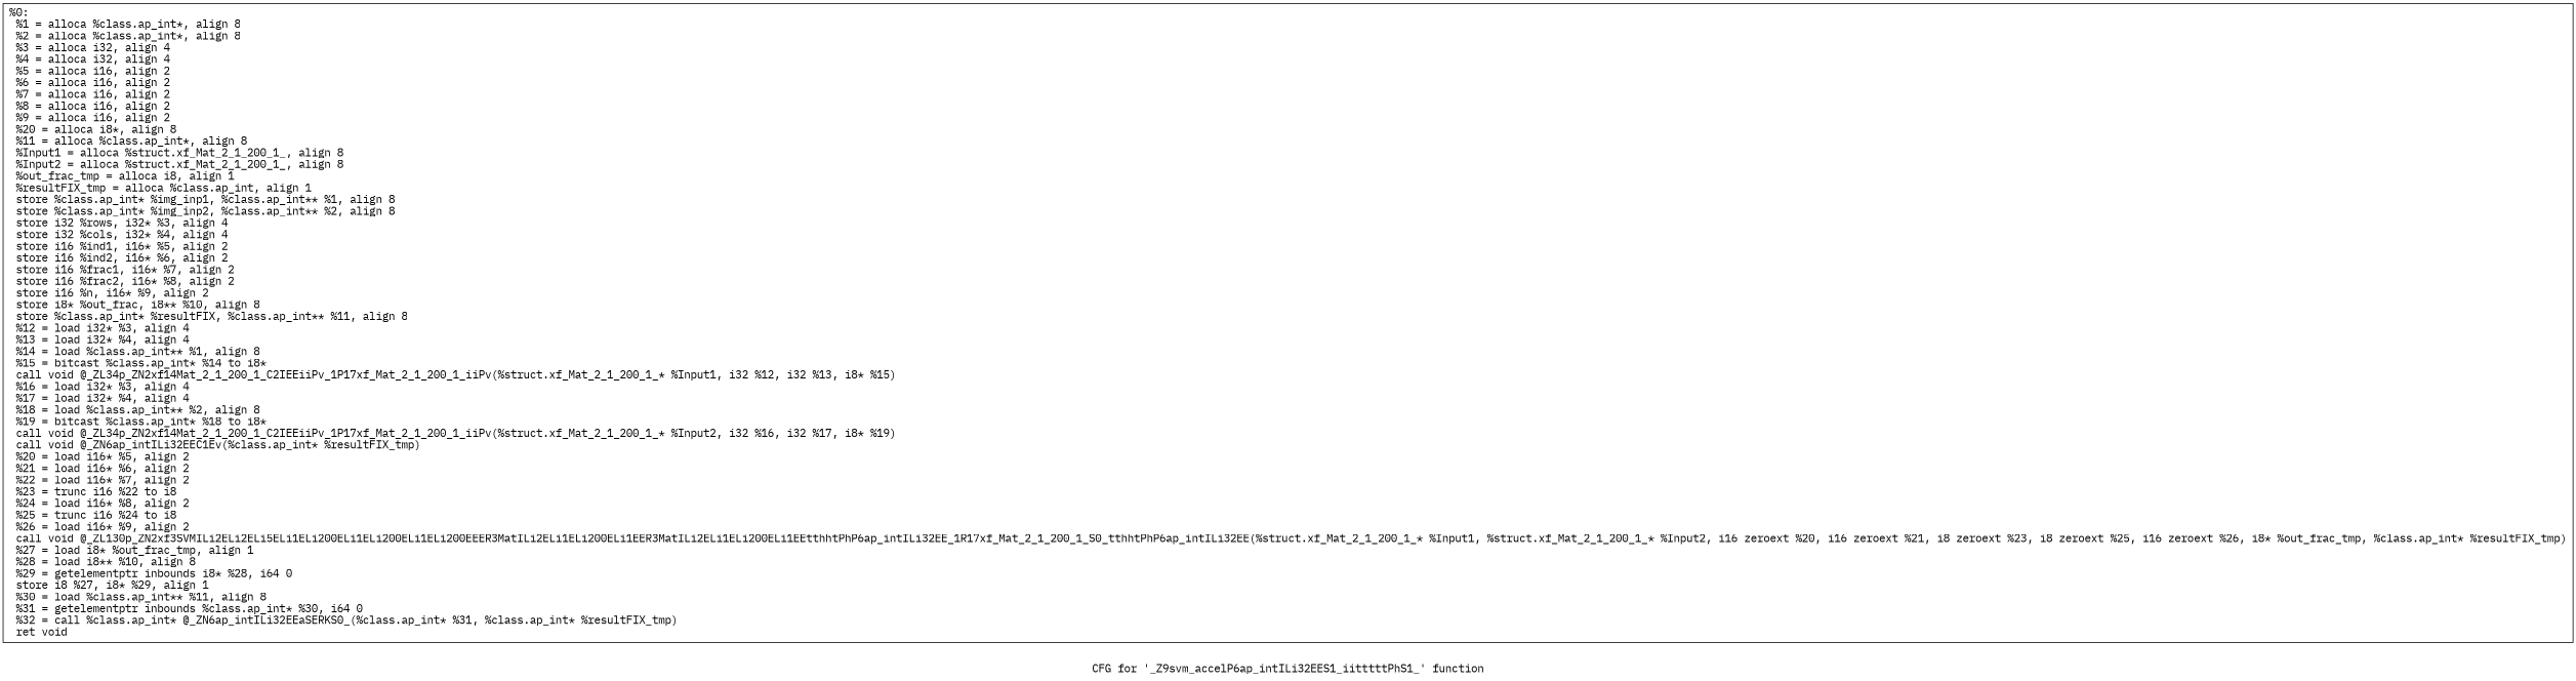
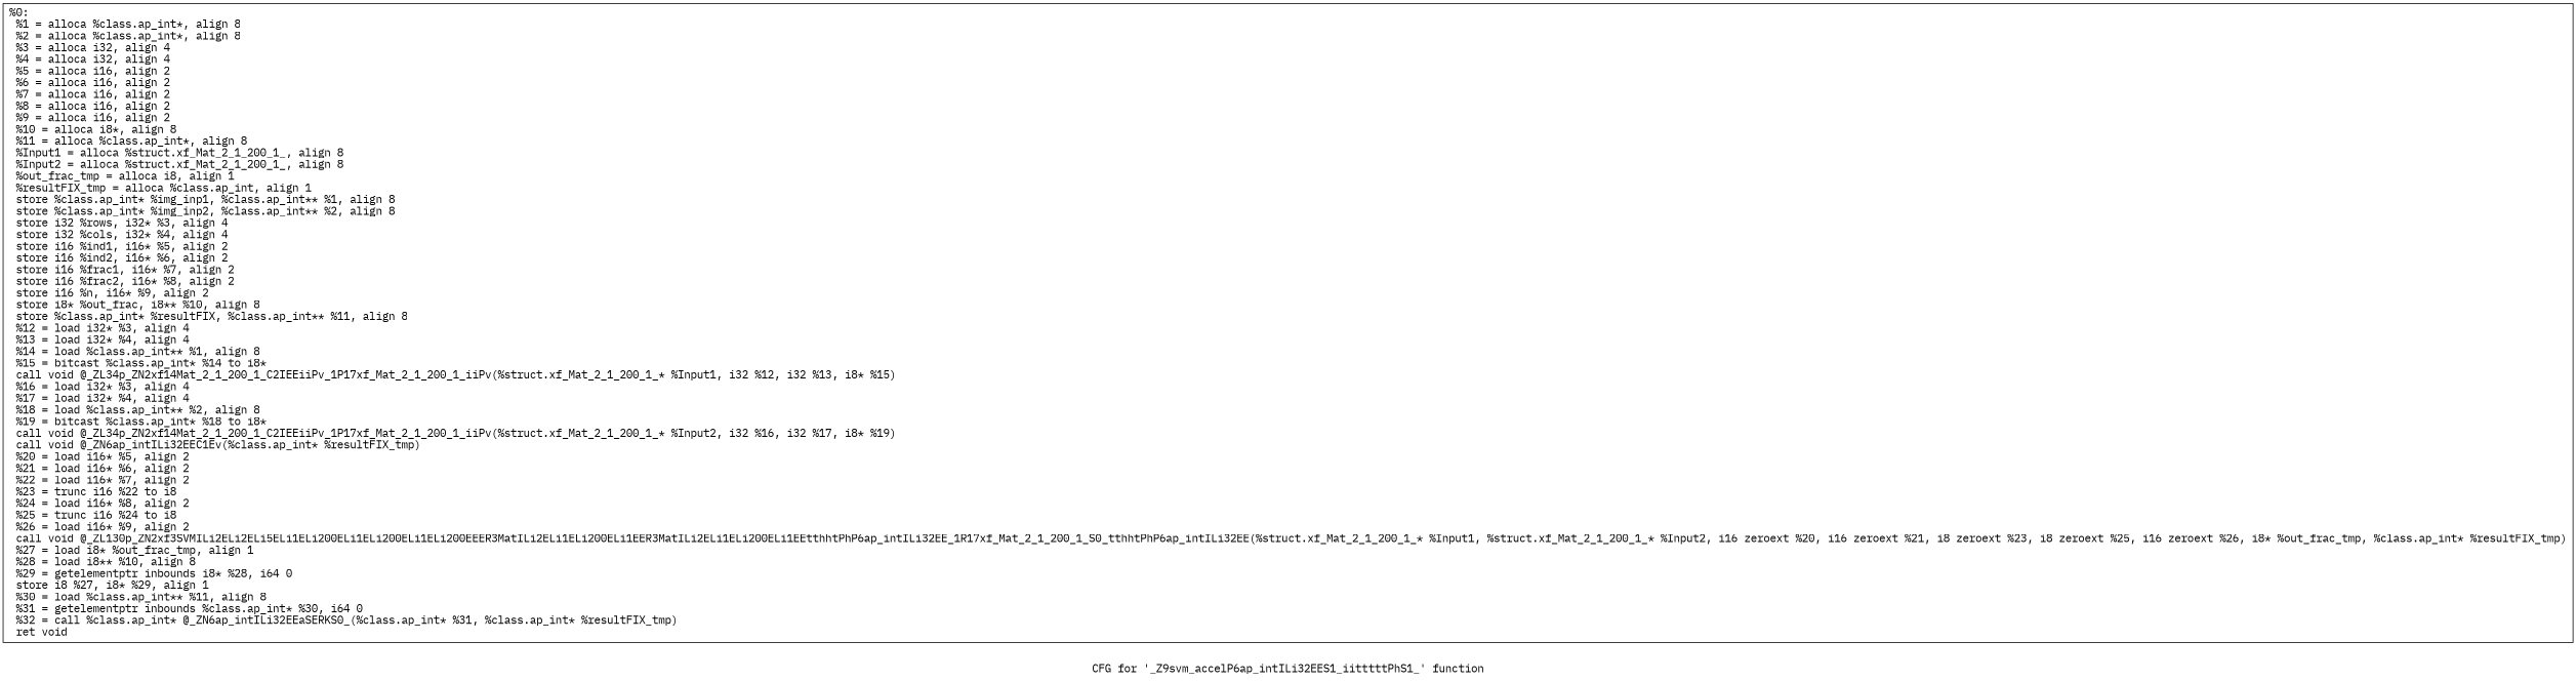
  digraph {
    label="CFG for '_Z9svm_accelP6ap_intILi32EES1_iitttttPhS1_' function"
    fontname="IBM Plex Mono"
-   n1 [label="{%0:\l  %1 = alloca %class.ap_int*, align 8\l  %2 = alloca %class.ap_int*, align 8\l  %3 = alloca i32, align 4\l  %4 = alloca i32, align 4\l  %5 = alloca i16, align 2\l  %6 = alloca i16, align 2\l  %7 = alloca i16, align 2\l  %8 = alloca i16, align 2\l  %9 = alloca i16, align 2\l  %20 = alloca i8*, align 8\l  %11 = alloca %class.ap_int*, align 8\l  %Input1 = alloca %struct.xf_Mat_2_1_200_1_, align 8\l  %Input2 = alloca %struct.xf_Mat_2_1_200_1_, align 8\l  %out_frac_tmp = alloca i8, align 1\l  %resultFIX_tmp = alloca %class.ap_int, align 1\l  store %class.ap_int* %img_inp1, %class.ap_int** %1, align 8\l  store %class.ap_int* %img_inp2, %class.ap_int** %2, align 8\l  store i32 %rows, i32* %3, align 4\l  store i32 %cols, i32* %4, align 4\l  store i16 %ind1, i16* %5, align 2\l  store i16 %ind2, i16* %6, align 2\l  store i16 %frac1, i16* %7, align 2\l  store i16 %frac2, i16* %8, align 2\l  store i16 %n, i16* %9, align 2\l  store i8* %out_frac, i8** %10, align 8\l  store %class.ap_int* %resultFIX, %class.ap_int** %11, align 8\l  %12 = load i32* %3, align 4\l  %13 = load i32* %4, align 4\l  %14 = load %class.ap_int** %1, align 8\l  %15 = bitcast %class.ap_int* %14 to i8*\l  call void @_ZL34p_ZN2xf14Mat_2_1_200_1_C2IEEiiPv_1P17xf_Mat_2_1_200_1_iiPv(%struct.xf_Mat_2_1_200_1_* %Input1, i32 %12, i32 %13, i8* %15)\l  %16 = load i32* %3, align 4\l  %17 = load i32* %4, align 4\l  %18 = load %class.ap_int** %2, align 8\l  %19 = bitcast %class.ap_int* %18 to i8*\l  call void @_ZL34p_ZN2xf14Mat_2_1_200_1_C2IEEiiPv_1P17xf_Mat_2_1_200_1_iiPv(%struct.xf_Mat_2_1_200_1_* %Input2, i32 %16, i32 %17, i8* %19)\l  call void @_ZN6ap_intILi32EEC1Ev(%class.ap_int* %resultFIX_tmp)\l  %20 = load i16* %5, align 2\l  %21 = load i16* %6, align 2\l  %22 = load i16* %7, align 2\l  %23 = trunc i16 %22 to i8\l  %24 = load i16* %8, align 2\l  %25 = trunc i16 %24 to i8\l  %26 = load i16* %9, align 2\l  call void @_ZL130p_ZN2xf3SVMILi2ELi2ELi5ELi1ELi200ELi1ELi200ELi1ELi200EEER3MatILi2ELi1ELi200ELi1EER3MatILi2ELi1ELi200ELi1EEtthhtPhP6ap_intILi32EE_1R17xf_Mat_2_1_200_1_S0_tthhtPhP6ap_intILi32EE(%struct.xf_Mat_2_1_200_1_* %Input1, %struct.xf_Mat_2_1_200_1_* %Input2, i16 zeroext %20, i16 zeroext %21, i8 zeroext %23, i8 zeroext %25, i16 zeroext %26, i8* %out_frac_tmp, %class.ap_int* %resultFIX_tmp)\l  %27 = load i8* %out_frac_tmp, align 1\l  %28 = load i8** %10, align 8\l  %29 = getelementptr inbounds i8* %28, i64 0\l  store i8 %27, i8* %29, align 1\l  %30 = load %class.ap_int** %11, align 8\l  %31 = getelementptr inbounds %class.ap_int* %30, i64 0\l  %32 = call %class.ap_int* @_ZN6ap_intILi32EEaSERKS0_(%class.ap_int* %31, %class.ap_int* %resultFIX_tmp)\l  ret void\l}" shape=record fontname="IBM Plex Mono"]
+   n1 [label="{%0:\l  %1 = alloca %class.ap_int*, align 8\l  %2 = alloca %class.ap_int*, align 8\l  %3 = alloca i32, align 4\l  %4 = alloca i32, align 4\l  %5 = alloca i16, align 2\l  %6 = alloca i16, align 2\l  %7 = alloca i16, align 2\l  %8 = alloca i16, align 2\l  %9 = alloca i16, align 2\l  %10 = alloca i8*, align 8\l  %11 = alloca %class.ap_int*, align 8\l  %Input1 = alloca %struct.xf_Mat_2_1_200_1_, align 8\l  %Input2 = alloca %struct.xf_Mat_2_1_200_1_, align 8\l  %out_frac_tmp = alloca i8, align 1\l  %resultFIX_tmp = alloca %class.ap_int, align 1\l  store %class.ap_int* %img_inp1, %class.ap_int** %1, align 8\l  store %class.ap_int* %img_inp2, %class.ap_int** %2, align 8\l  store i32 %rows, i32* %3, align 4\l  store i32 %cols, i32* %4, align 4\l  store i16 %ind1, i16* %5, align 2\l  store i16 %ind2, i16* %6, align 2\l  store i16 %frac1, i16* %7, align 2\l  store i16 %frac2, i16* %8, align 2\l  store i16 %n, i16* %9, align 2\l  store i8* %out_frac, i8** %10, align 8\l  store %class.ap_int* %resultFIX, %class.ap_int** %11, align 8\l  %12 = load i32* %3, align 4\l  %13 = load i32* %4, align 4\l  %14 = load %class.ap_int** %1, align 8\l  %15 = bitcast %class.ap_int* %14 to i8*\l  call void @_ZL34p_ZN2xf14Mat_2_1_200_1_C2IEEiiPv_1P17xf_Mat_2_1_200_1_iiPv(%struct.xf_Mat_2_1_200_1_* %Input1, i32 %12, i32 %13, i8* %15)\l  %16 = load i32* %3, align 4\l  %17 = load i32* %4, align 4\l  %18 = load %class.ap_int** %2, align 8\l  %19 = bitcast %class.ap_int* %18 to i8*\l  call void @_ZL34p_ZN2xf14Mat_2_1_200_1_C2IEEiiPv_1P17xf_Mat_2_1_200_1_iiPv(%struct.xf_Mat_2_1_200_1_* %Input2, i32 %16, i32 %17, i8* %19)\l  call void @_ZN6ap_intILi32EEC1Ev(%class.ap_int* %resultFIX_tmp)\l  %20 = load i16* %5, align 2\l  %21 = load i16* %6, align 2\l  %22 = load i16* %7, align 2\l  %23 = trunc i16 %22 to i8\l  %24 = load i16* %8, align 2\l  %25 = trunc i16 %24 to i8\l  %26 = load i16* %9, align 2\l  call void @_ZL130p_ZN2xf3SVMILi2ELi2ELi5ELi1ELi200ELi1ELi200ELi1ELi200EEER3MatILi2ELi1ELi200ELi1EER3MatILi2ELi1ELi200ELi1EEtthhtPhP6ap_intILi32EE_1R17xf_Mat_2_1_200_1_S0_tthhtPhP6ap_intILi32EE(%struct.xf_Mat_2_1_200_1_* %Input1, %struct.xf_Mat_2_1_200_1_* %Input2, i16 zeroext %20, i16 zeroext %21, i8 zeroext %23, i8 zeroext %25, i16 zeroext %26, i8* %out_frac_tmp, %class.ap_int* %resultFIX_tmp)\l  %27 = load i8* %out_frac_tmp, align 1\l  %28 = load i8** %10, align 8\l  %29 = getelementptr inbounds i8* %28, i64 0\l  store i8 %27, i8* %29, align 1\l  %30 = load %class.ap_int** %11, align 8\l  %31 = getelementptr inbounds %class.ap_int* %30, i64 0\l  %32 = call %class.ap_int* @_ZN6ap_intILi32EEaSERKS0_(%class.ap_int* %31, %class.ap_int* %resultFIX_tmp)\l  ret void\l}" shape=record fontname="IBM Plex Mono"]
  }
